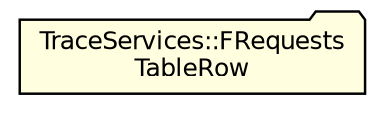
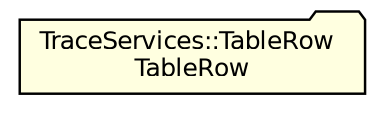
  digraph {
    rankdir=LR
-   n1 [color=black fillcolor=lightyellow fontname=Helvetica fontsize=10 height=0.2 label="TraceServices::FRequests\lTableRow" shape=folder style=filled width=0.4]
+   n1 [color=black fillcolor=lightyellow fontname=Helvetica fontsize=10 height=0.2 label="TraceServices::TableRow\lTableRow" shape=folder style=filled width=0.4]
  }
